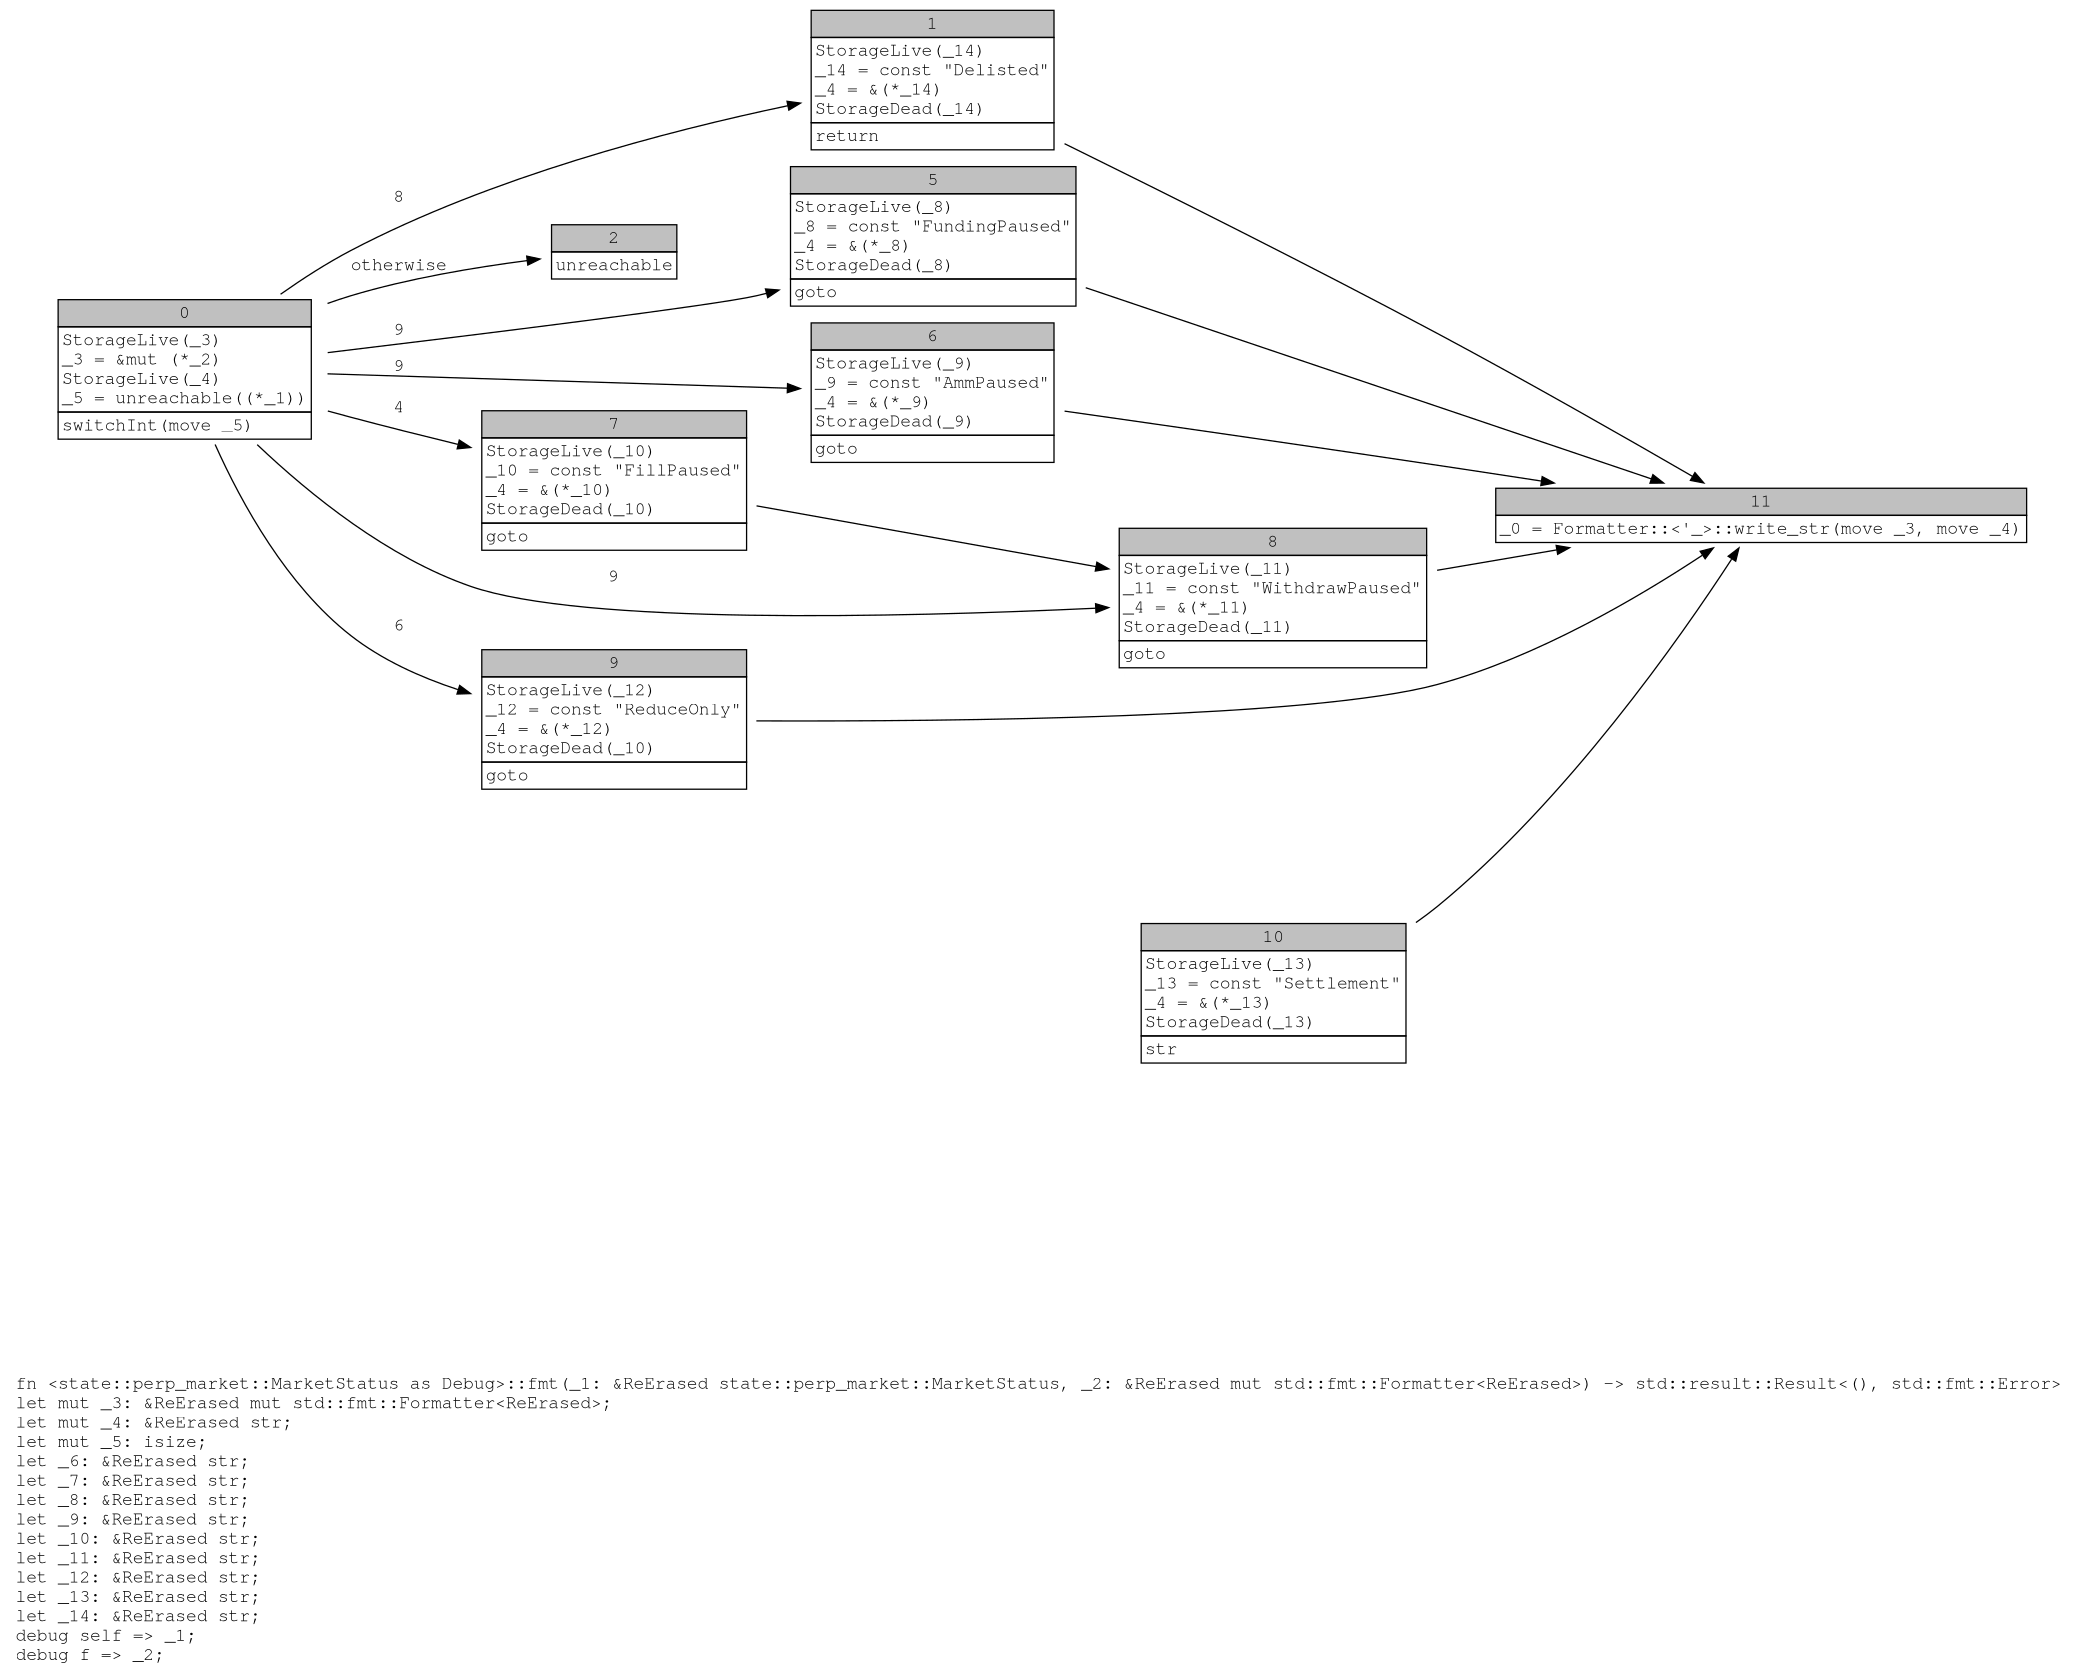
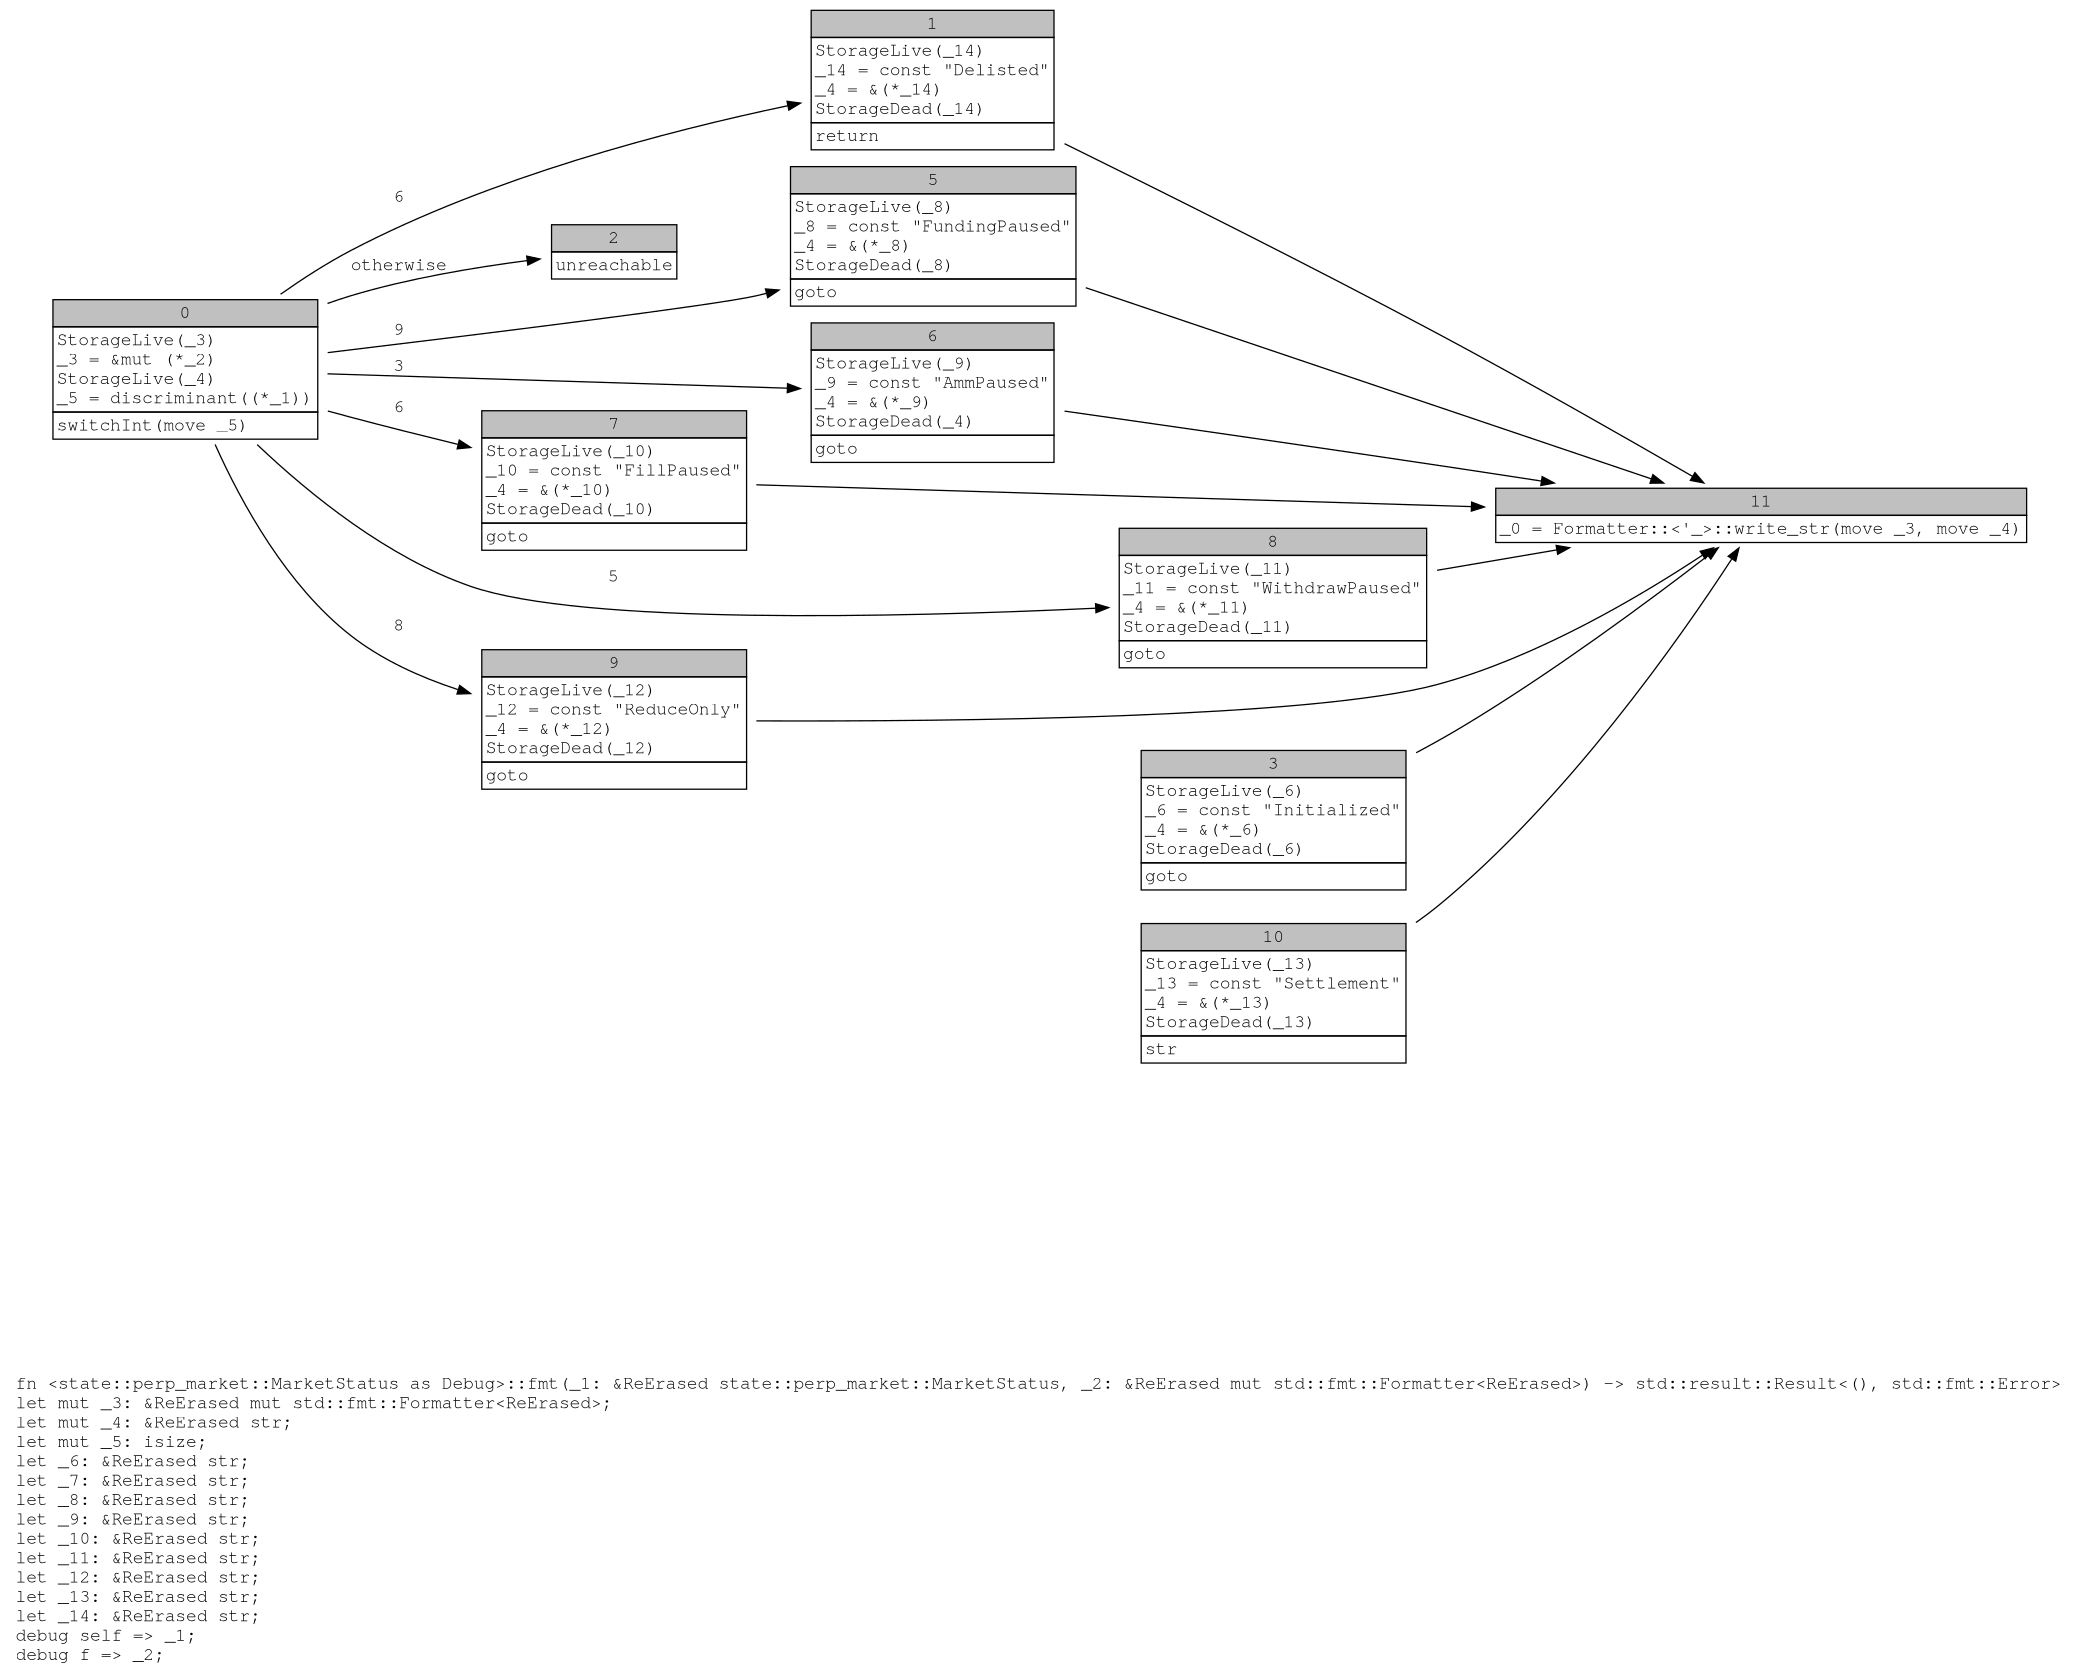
  digraph {
    fontname="Courier, monospace"
    label=<fn &lt;state::perp_market::MarketStatus as Debug&gt;::fmt(_1: &amp;ReErased state::perp_market::MarketStatus, _2: &amp;ReErased mut std::fmt::Formatter&lt;ReErased&gt;) -&gt; std::result::Result&lt;(), std::fmt::Error&gt;<br align="left"/>let mut _3: &amp;ReErased mut std::fmt::Formatter&lt;ReErased&gt;;<br align="left"/>let mut _4: &amp;ReErased str;<br align="left"/>let mut _5: isize;<br align="left"/>let _6: &amp;ReErased str;<br align="left"/>let _7: &amp;ReErased str;<br align="left"/>let _8: &amp;ReErased str;<br align="left"/>let _9: &amp;ReErased str;<br align="left"/>let _10: &amp;ReErased str;<br align="left"/>let _11: &amp;ReErased str;<br align="left"/>let _12: &amp;ReErased str;<br align="left"/>let _13: &amp;ReErased str;<br align="left"/>let _14: &amp;ReErased str;<br align="left"/>debug self =&gt; _1;<br align="left"/>debug f =&gt; _2;<br align="left"/>>
    rankdir=LR
    node [fontname="Courier, monospace" shape=none]
    edge [fontname="Courier, monospace"]
-   n1 [label=<<table border="0" cellborder="1" cellspacing="0"><tr><td bgcolor="gray" align="center" colspan="1">0</td></tr><tr><td align="left" balign="left">StorageLive(_3)<br/>_3 = &amp;mut (*_2)<br/>StorageLive(_4)<br/>_5 = unreachable((*_1))<br/></td></tr><tr><td align="left">switchInt(move _5)</td></tr></table>>]
+   n1 [label=<<table border="0" cellborder="1" cellspacing="0"><tr><td bgcolor="gray" align="center" colspan="1">0</td></tr><tr><td align="left" balign="left">StorageLive(_3)<br/>_3 = &amp;mut (*_2)<br/>StorageLive(_4)<br/>_5 = discriminant((*_1))<br/></td></tr><tr><td align="left">switchInt(move _5)</td></tr></table>>]
    n2 [label=<<table border="0" cellborder="1" cellspacing="0"><tr><td bgcolor="gray" align="center" colspan="1">1</td></tr><tr><td align="left" balign="left">StorageLive(_14)<br/>_14 = const &quot;Delisted&quot;<br/>_4 = &amp;(*_14)<br/>StorageDead(_14)<br/></td></tr><tr><td align="left">return</td></tr></table>>]
    n3 [label=<<table border="0" cellborder="1" cellspacing="0"><tr><td bgcolor="gray" align="center" colspan="1">2</td></tr><tr><td align="left">unreachable</td></tr></table>>]
    n4 [label=<<table border="0" cellborder="1" cellspacing="0"><tr><td bgcolor="gray" align="center" colspan="1">5</td></tr><tr><td align="left" balign="left">StorageLive(_8)<br/>_8 = const &quot;FundingPaused&quot;<br/>_4 = &amp;(*_8)<br/>StorageDead(_8)<br/></td></tr><tr><td align="left">goto</td></tr></table>>]
-   n5 [label=<<table border="0" cellborder="1" cellspacing="0"><tr><td bgcolor="gray" align="center" colspan="1">6</td></tr><tr><td align="left" balign="left">StorageLive(_9)<br/>_9 = const &quot;AmmPaused&quot;<br/>_4 = &amp;(*_9)<br/>StorageDead(_9)<br/></td></tr><tr><td align="left">goto</td></tr></table>>]
+   n5 [label=<<table border="0" cellborder="1" cellspacing="0"><tr><td bgcolor="gray" align="center" colspan="1">6</td></tr><tr><td align="left" balign="left">StorageLive(_9)<br/>_9 = const &quot;AmmPaused&quot;<br/>_4 = &amp;(*_9)<br/>StorageDead(_4)<br/></td></tr><tr><td align="left">goto</td></tr></table>>]
    n6 [label=<<table border="0" cellborder="1" cellspacing="0"><tr><td bgcolor="gray" align="center" colspan="1">7</td></tr><tr><td align="left" balign="left">StorageLive(_10)<br/>_10 = const &quot;FillPaused&quot;<br/>_4 = &amp;(*_10)<br/>StorageDead(_10)<br/></td></tr><tr><td align="left">goto</td></tr></table>>]
    n7 [label=<<table border="0" cellborder="1" cellspacing="0"><tr><td bgcolor="gray" align="center" colspan="1">8</td></tr><tr><td align="left" balign="left">StorageLive(_11)<br/>_11 = const &quot;WithdrawPaused&quot;<br/>_4 = &amp;(*_11)<br/>StorageDead(_11)<br/></td></tr><tr><td align="left">goto</td></tr></table>>]
-   n8 [label=<<table border="0" cellborder="1" cellspacing="0"><tr><td bgcolor="gray" align="center" colspan="1">9</td></tr><tr><td align="left" balign="left">StorageLive(_12)<br/>_12 = const &quot;ReduceOnly&quot;<br/>_4 = &amp;(*_12)<br/>StorageDead(_10)<br/></td></tr><tr><td align="left">goto</td></tr></table>>]
+   n8 [label=<<table border="0" cellborder="1" cellspacing="0"><tr><td bgcolor="gray" align="center" colspan="1">9</td></tr><tr><td align="left" balign="left">StorageLive(_12)<br/>_12 = const &quot;ReduceOnly&quot;<br/>_4 = &amp;(*_12)<br/>StorageDead(_12)<br/></td></tr><tr><td align="left">goto</td></tr></table>>]
    n9 [label=<<table border="0" cellborder="1" cellspacing="0"><tr><td bgcolor="gray" align="center" colspan="1">11</td></tr><tr><td align="left">_0 = Formatter::&lt;'_&gt;::write_str(move _3, move _4)</td></tr></table>>]
+   n10 [label=<<table border="0" cellborder="1" cellspacing="0"><tr><td bgcolor="gray" align="center" colspan="1">3</td></tr><tr><td align="left" balign="left">StorageLive(_6)<br/>_6 = const &quot;Initialized&quot;<br/>_4 = &amp;(*_6)<br/>StorageDead(_6)<br/></td></tr><tr><td align="left">goto</td></tr></table>>]
    n11 [label=<<table border="0" cellborder="1" cellspacing="0"><tr><td bgcolor="gray" align="center" colspan="1">10</td></tr><tr><td align="left" balign="left">StorageLive(_13)<br/>_13 = const &quot;Settlement&quot;<br/>_4 = &amp;(*_13)<br/>StorageDead(_13)<br/></td></tr><tr><td align="left">str</td></tr></table>>]
-   n1 -> n2 [label=8]
+   n1 -> n2 [label=6]
    n1 -> n3 [label=otherwise]
    n1 -> n4 [label=9]
-   n1 -> n5 [label=9]
-   n1 -> n6 [label=4]
-   n1 -> n7 [label=9]
-   n1 -> n8 [label=6]
+   n1 -> n5 [label=3]
+   n1 -> n6 [label=6]
+   n1 -> n7 [label=5]
+   n1 -> n8 [label=8]
    n2 -> n9
    n4 -> n9
    n5 -> n9
-   n6 -> n7
+   n6 -> n9
    n7 -> n9
    n8 -> n9
+   n10 -> n9
    n11 -> n9
  }
